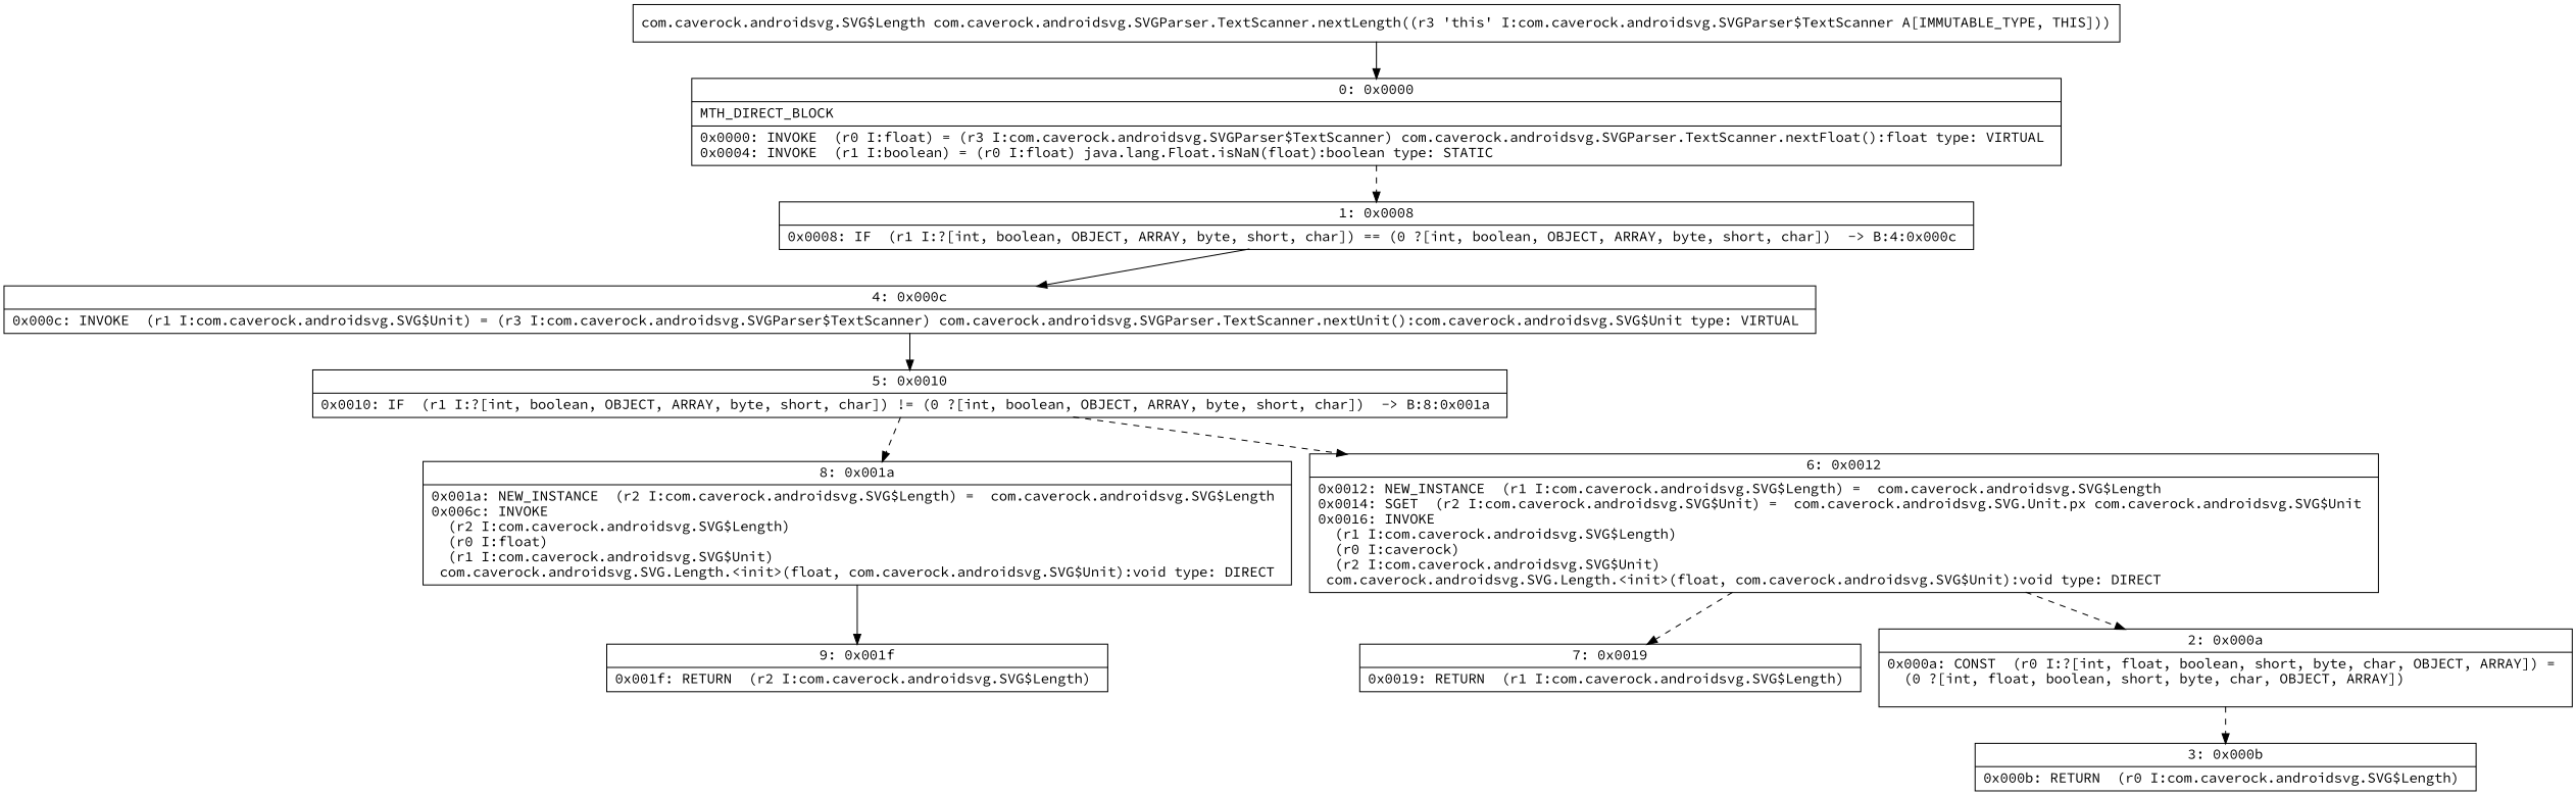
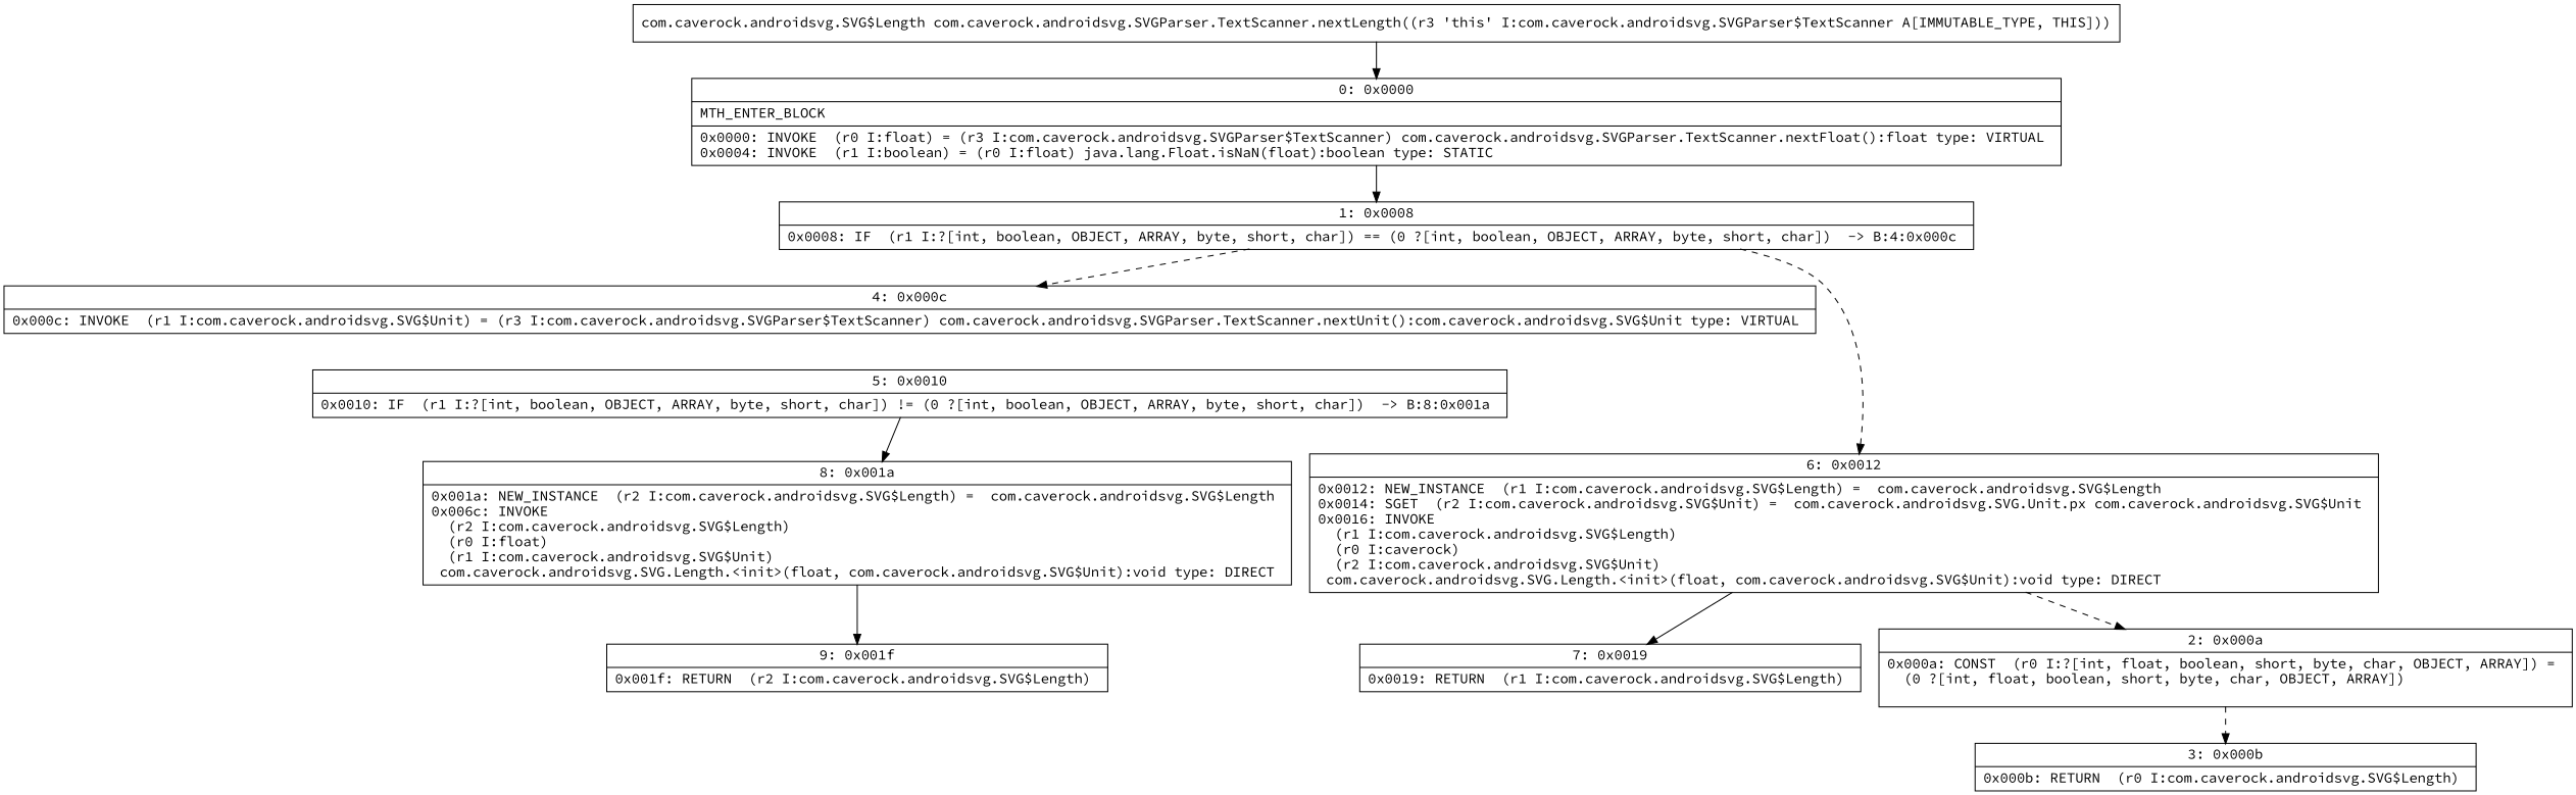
  digraph {
    fontname="Source Code Pro"
    node [fontname="Source Code Pro" shape=record]
    edge [fontname="Source Code Pro"]
-   n1 [label="{0\:\ 0x0000|MTH_DIRECT_BLOCK\l|0x0000: INVOKE  (r0 I:float) = (r3 I:com.caverock.androidsvg.SVGParser$TextScanner) com.caverock.androidsvg.SVGParser.TextScanner.nextFloat():float type: VIRTUAL \l0x0004: INVOKE  (r1 I:boolean) = (r0 I:float) java.lang.Float.isNaN(float):boolean type: STATIC \l}"]
+   n1 [label="{0\:\ 0x0000|MTH_ENTER_BLOCK\l|0x0000: INVOKE  (r0 I:float) = (r3 I:com.caverock.androidsvg.SVGParser$TextScanner) com.caverock.androidsvg.SVGParser.TextScanner.nextFloat():float type: VIRTUAL \l0x0004: INVOKE  (r1 I:boolean) = (r0 I:float) java.lang.Float.isNaN(float):boolean type: STATIC \l}"]
    n2 [label="{1\:\ 0x0008|0x0008: IF  (r1 I:?[int, boolean, OBJECT, ARRAY, byte, short, char]) == (0 ?[int, boolean, OBJECT, ARRAY, byte, short, char])  \-\> B:4:0x000c \l}"]
    n3 [label="{4\:\ 0x000c|0x000c: INVOKE  (r1 I:com.caverock.androidsvg.SVG$Unit) = (r3 I:com.caverock.androidsvg.SVGParser$TextScanner) com.caverock.androidsvg.SVGParser.TextScanner.nextUnit():com.caverock.androidsvg.SVG$Unit type: VIRTUAL \l}"]
    n4 [label="{2\:\ 0x000a|0x000a: CONST  (r0 I:?[int, float, boolean, short, byte, char, OBJECT, ARRAY]) = \l  (0 ?[int, float, boolean, short, byte, char, OBJECT, ARRAY])\l \l}"]
    n5 [label="{3\:\ 0x000b|0x000b: RETURN  (r0 I:com.caverock.androidsvg.SVG$Length) \l}"]
    n6 [label="{5\:\ 0x0010|0x0010: IF  (r1 I:?[int, boolean, OBJECT, ARRAY, byte, short, char]) != (0 ?[int, boolean, OBJECT, ARRAY, byte, short, char])  \-\> B:8:0x001a \l}"]
    n7 [label="{6\:\ 0x0012|0x0012: NEW_INSTANCE  (r1 I:com.caverock.androidsvg.SVG$Length) =  com.caverock.androidsvg.SVG$Length \l0x0014: SGET  (r2 I:com.caverock.androidsvg.SVG$Unit) =  com.caverock.androidsvg.SVG.Unit.px com.caverock.androidsvg.SVG$Unit \l0x0016: INVOKE  \l  (r1 I:com.caverock.androidsvg.SVG$Length)\l  (r0 I:caverock)\l  (r2 I:com.caverock.androidsvg.SVG$Unit)\l com.caverock.androidsvg.SVG.Length.\<init\>(float, com.caverock.androidsvg.SVG$Unit):void type: DIRECT \l}"]
    n8 [label="{8\:\ 0x001a|0x001a: NEW_INSTANCE  (r2 I:com.caverock.androidsvg.SVG$Length) =  com.caverock.androidsvg.SVG$Length \l0x006c: INVOKE  \l  (r2 I:com.caverock.androidsvg.SVG$Length)\l  (r0 I:float)\l  (r1 I:com.caverock.androidsvg.SVG$Unit)\l com.caverock.androidsvg.SVG.Length.\<init\>(float, com.caverock.androidsvg.SVG$Unit):void type: DIRECT \l}"]
    n9 [label="{7\:\ 0x0019|0x0019: RETURN  (r1 I:com.caverock.androidsvg.SVG$Length) \l}"]
    n10 [label="{9\:\ 0x001f|0x001f: RETURN  (r2 I:com.caverock.androidsvg.SVG$Length) \l}"]
    n11 [label="{com.caverock.androidsvg.SVG$Length com.caverock.androidsvg.SVGParser.TextScanner.nextLength((r3 'this' I:com.caverock.androidsvg.SVGParser$TextScanner A[IMMUTABLE_TYPE, THIS])) }"]
-   n1 -> n2 [style=dashed]
-   n2 -> n3
-   n3 -> n6
+   n1 -> n2
+   n2 -> n3 [style=dashed]
    n4 -> n5 [style=dashed]
-   n6 -> n7 [style=dashed]
-   n6 -> n8 [style=dashed]
+   n2 -> n7 [style=dashed]
+   n6 -> n8
    n7 -> n4 [style=dashed]
-   n7 -> n9 [style=dashed]
+   n7 -> n9
    n8 -> n10
    n11 -> n1
  }
